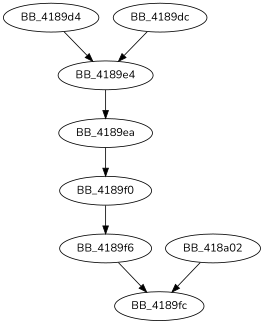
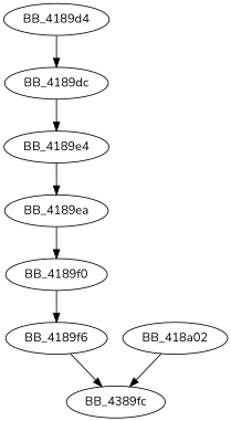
  digraph {
    fontname=Nunito
    node [fontname=Nunito]
    edge [fontname=Nunito]
    BB_4189d4
    BB_4189dc
    BB_4189e4
    BB_4189ea
    BB_4189f0
    BB_4189f6
-   BB_4189fc
+   BB_4189fc [label=BB_4389fc]
    BB_418a02
-   BB_4189d4 -> BB_4189e4
+   BB_4189d4 -> BB_4189dc
    BB_4189dc -> BB_4189e4
    BB_4189e4 -> BB_4189ea
    BB_4189ea -> BB_4189f0
    BB_4189f0 -> BB_4189f6
    BB_4189f6 -> BB_4189fc
    BB_418a02 -> BB_4189fc
  }
